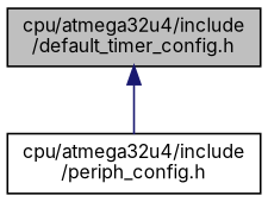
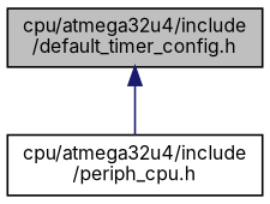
  digraph {
    fontname=Inter
    node [color=black fontname=Inter fontsize=10 shape=record style=filled]
    n1 [fillcolor=grey75 fontcolor=black height=0.2 label="cpu/atmega32u4/include\l/default_timer_config.h" width=0.4]
-   n2 [fillcolor=white height=0.2 label="cpu/atmega32u4/include\l/periph_config.h" width=0.4]
+   n2 [fillcolor=white height=0.2 label="cpu/atmega32u4/include\l/periph_cpu.h" width=0.4]
    n1 -> n2 [color=midnightblue dir=back fontname=Inter fontsize=10 labelfontname=Helvetica labelfontsize=10 style=solid]
  }
